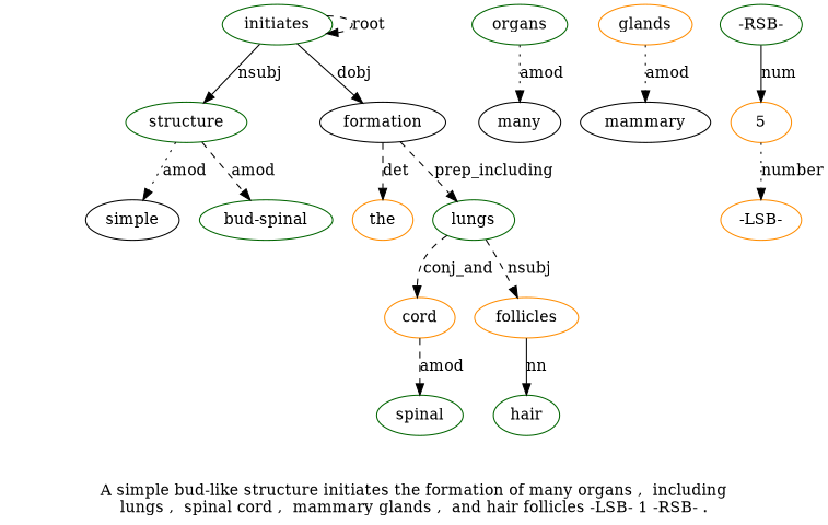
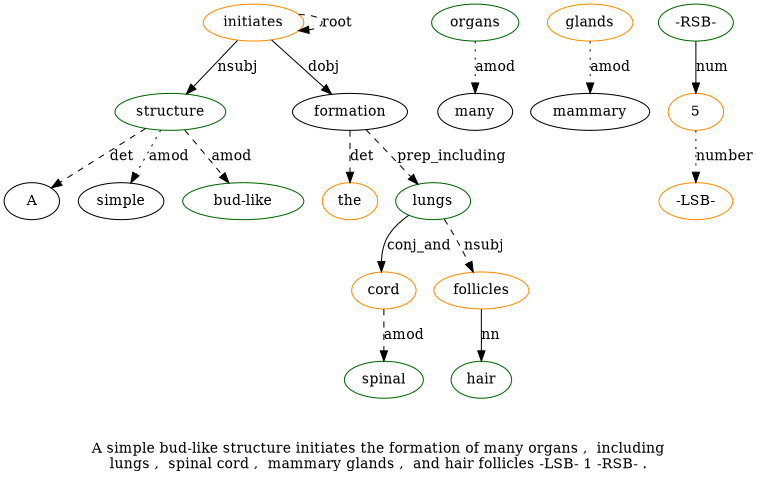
  digraph {
    label="A simple bud-like structure initiates the formation of many organs ,  including\nlungs ,  spinal cord ,  mammary glands ,  and hair follicles -LSB- 1 -RSB- ."
    node [color=darkgreen fillcolor=white style=filled]
    edge [style=dashed]
    n1 [label=structure]
+   n2 [color=black label=A]
    n3 [color=black label=simple]
-   n4 [label="bud-spinal"]
-   n5 [label=initiates]
+   n4 [label="bud-like"]
+   n5 [color=darkorange label=initiates]
    n6 [color=black label=formation]
    n7 [color=darkorange label=the]
    n8 [label=lungs]
    n9 [label=organs]
    n10 [color=black label=many]
    n11 [color=darkorange label=cord]
    n12 [color=darkorange label=follicles]
    n13 [label=spinal]
    n14 [color=darkorange label=glands]
    n15 [color=black label=mammary]
    n16 [label=hair]
    n17 [label="-RSB-"]
    n18 [color=darkorange label=5]
    n19 [color=darkorange label="-LSB-"]
+   n1 -> n2 [label=det]
    n1 -> n3 [label=amod style=dotted]
    n1 -> n4 [label=amod]
    n5 -> n1 [label=nsubj style=solid]
    n5 -> n5 [label=root]
    n5 -> n6 [label=dobj style=solid]
    n6 -> n7 [label=det]
    n6 -> n8 [label=prep_including]
-   n8 -> n11 [label=conj_and]
+   n8 -> n11 [label=conj_and style=solid]
    n8 -> n12 [label=nsubj]
    n9 -> n10 [label=amod style=dotted]
    n11 -> n13 [label=amod]
    n12 -> n16 [label=nn style=solid]
    n14 -> n15 [label=amod style=dotted]
    n17 -> n18 [label=num style=solid]
    n18 -> n19 [label=number style=dotted]
  }
